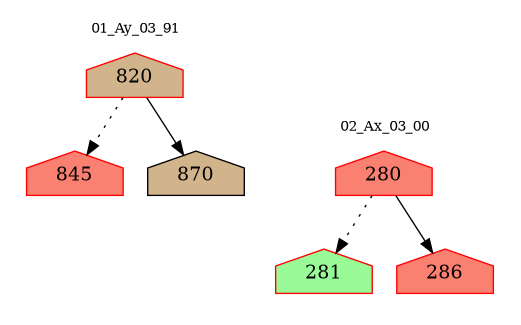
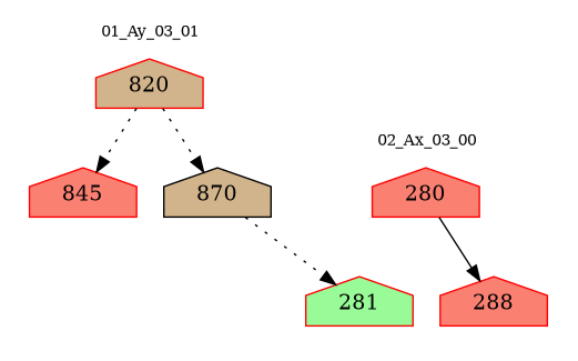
  digraph {
    node [color=red fillcolor=salmon shape=house style=filled]
    edge [color=black style=dotted]
    n1 [fillcolor=tan label=820]
    n2 [label=845]
    n3 [color=black fillcolor=tan label=870]
    n4 [label=280]
-   n5 [label=286]
+   n5 [label=288]
    n6 [fillcolor=palegreen label=281]
    subgraph cluster_1 {
      color=white
      fontsize=10
-     label="01_Ay_03_91"
+     label="01_Ay_03_01"
      n1
      n2
      n3
    }
    subgraph cluster_2 {
      color=white
      fontsize=10
      label="02_Ax_03_00"
      n4
      n5
      n6
    }
    n1 -> n2
-   n1 -> n3 [style=solid]
+   n1 -> n3
    n4 -> n5 [style=solid]
-   n4 -> n6
+   n3 -> n6
  }
